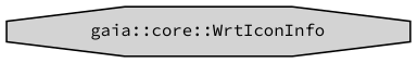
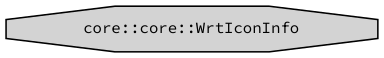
  digraph {
    rankdir=LR
    fontname="Source Code Pro"
-   n1 [color=black fillcolor=lightgrey fontname="Source Code Pro" fontsize=10 height=0.2 label="gaia::core::WrtIconInfo" shape=octagon style=filled width=0.4]
+   n1 [color=black fillcolor=lightgrey fontname="Source Code Pro" fontsize=10 height=0.2 label="core::core::WrtIconInfo" shape=octagon style=filled width=0.4]
  }
